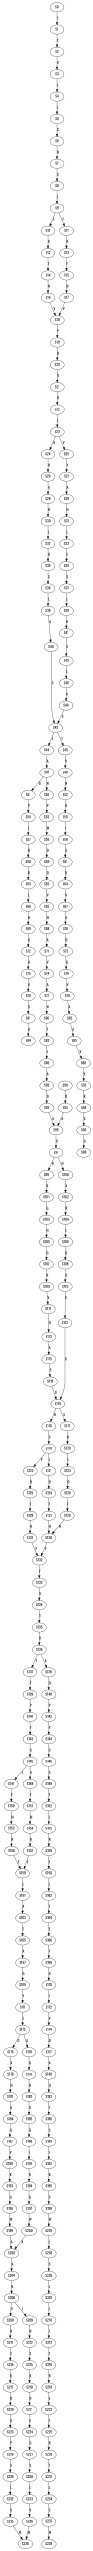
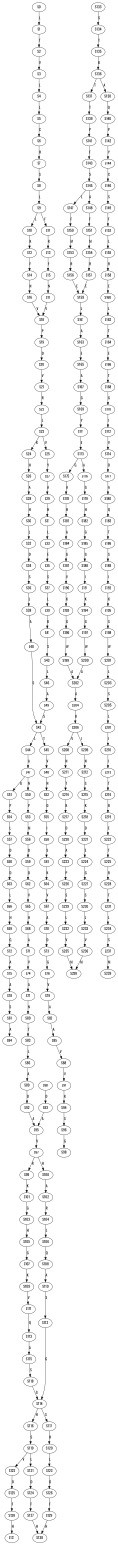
  strict digraph {
    fontname=Oswald
    node [fontname=Oswald]
    edge [fontname=Oswald]
    S0
    S1
    S2
    S3
    S4
    S5
    S6
    S7
    S8
    S9
    S10
    S11
    S12
    S13
    S14
    S15
    S16
    S17
    S18
    S19
    S20
    S21
    S22
    S23
    S24
    S25
    S26
    S27
    S28
    S29
    S30
    S31
    S32
    S33
    S34
    S35
    S36
    S37
    S38
    S39
    S40
    S41
    S42
    S43
    S44
    S45
    S46
    S47
    S48
    S49
    S50
    S51
    S52
    S53
    S54
    S55
    S56
    S57
    S58
    S59
    S60
    S61
    S62
    S63
    S64
    S65
    S66
    S67
    S68
    S69
    S70
    S71
    S72
    S73
    S74
    S75
    S76
    S77
    S78
    S79
    S80
    S81
    S82
    S83
    S84
    S85
    S86
    S88
    S89
    S91
    S92
    S90
    S93
    S94
    S95
    S96
    S97
    S98
    S99
    S100
    S101
    S102
    S103
    S104
    S105
    S106
    S107
    S108
    S109
    S110
    S111
    S112
    S113
    S114
    S115
    S116
    S117
    S118
    S119
    S120
    S121
    S122
    S123
    S124
    S125
    S126
    S127
    S128
    S129
    S130
    S131
-   S132
    S133
    S134
    S135
    S136
    S137
    S138
    S139
    S140
    S141
    S142
    S143
    S144
    S145
    S146
    S147
    S148
    S149
    S150
    S151
    S152
    S153
    S154
    S155
    S156
    S157
    S158
    S159
    S160
    S161
    S162
    S163
    S164
    S165
    S166
    S167
    S168
    S169
    S170
    S171
    S172
    S173
    S174
    S175
    S176
    S177
    S178
    S179
    S180
    S181
    S182
    S183
    S184
    S185
    S186
    S187
    S188
    S189
    S190
    S191
    S192
    S193
    S194
    S195
    S196
    S197
    S198
    S199
    S200
    S201
    S202
    S203
    S204
    S205
    S206
    S207
    S208
    S209
    S210
    S211
    S212
    S213
    S214
    S215
    S216
    S217
    S218
    S219
    S220
    S221
    S222
    S223
    S224
    S225
    S226
    S227
    S228
    S229
    S230
    S231
    S232
    S233
    S234
    S235
    S236
    S237
    S238
    S239
    S0 -> S1 [label=L]
    S1 -> S2 [label=T]
    S2 -> S3 [label=V]
    S3 -> S4 [label=L]
    S4 -> S5 [label=L]
    S5 -> S6 [label=C]
    S6 -> S7 [label=H]
    S7 -> S8 [label=S]
    S8 -> S9 [label=L]
    S9 -> S10 [label=L]
    S9 -> S11 [label=F]
    S10 -> S12 [label=K]
    S11 -> S13 [label=K]
    S12 -> S14 [label=F]
    S13 -> S15 [label=F]
    S14 -> S16 [label=N]
    S15 -> S17 [label=N]
    S16 -> S18 [label=V]
    S17 -> S18 [label=V]
    S18 -> S19 [label=P]
    S19 -> S20 [label=D]
    S20 -> S21 [label=V]
    S21 -> S22 [label=R]
    S22 -> S23 [label=L]
    S23 -> S24 [label=K]
    S23 -> S25 [label=V]
    S24 -> S26 [label=H]
    S25 -> S27 [label=Y]
    S26 -> S28 [label=A]
    S27 -> S29 [label=A]
    S28 -> S30 [label=H]
    S29 -> S31 [label=H]
    S30 -> S32 [label=L]
    S31 -> S33 [label=L]
    S32 -> S34 [label=D]
    S33 -> S35 [label=E]
    S34 -> S36 [label=S]
    S35 -> S37 [label=S]
    S36 -> S38 [label=L]
    S37 -> S39 [label=L]
    S38 -> S40 [label=A]
    S39 -> S41 [label=K]
    S40 -> S42 [label=S]
    S41 -> S43 [label=S]
    S42 -> S44 [label=L]
    S42 -> S45 [label=T]
    S43 -> S46 [label=L]
    S44 -> S47 [label=A]
    S45 -> S48 [label=V]
    S46 -> S49 [label=A]
    S47 -> S50 [label=N]
    S47 -> S51 [label=G]
    S48 -> S52 [label=N]
    S49 -> S42 [label=S]
    S50 -> S53 [label=P]
    S51 -> S54 [label=P]
    S52 -> S55 [label=D]
    S53 -> S56 [label=M]
    S54 -> S57 [label=L]
    S55 -> S58 [label=I]
    S56 -> S59 [label=D]
    S57 -> S60 [label=D]
    S58 -> S61 [label=S]
    S59 -> S62 [label=D]
    S60 -> S63 [label=D]
    S61 -> S64 [label=K]
    S62 -> S65 [label=V]
    S63 -> S66 [label=L]
    S64 -> S67 [label=V]
    S65 -> S68 [label=H]
    S66 -> S69 [label=H]
    S67 -> S70 [label=A]
    S68 -> S71 [label=A]
    S69 -> S72 [label=G]
    S70 -> S73 [label=D]
    S71 -> S74 [label=V]
    S72 -> S75 [label=A]
    S73 -> S76 [label=G]
    S74 -> S77 [label=A]
    S75 -> S78 [label=A]
    S76 -> S79 [label=V]
    S77 -> S80 [label=N]
    S78 -> S81 [label=S]
    S79 -> S82 [label=A]
    S80 -> S83 [label=T]
    S81 -> S84 [label=A]
    S82 -> S85 [label=A]
    S83 -> S86 [label=L]
    S85 -> S88 [label=V]
    S86 -> S89 [label=A]
    S88 -> S91 [label=V]
    S89 -> S92 [label=D]
    S91 -> S94 [label=K]
    S92 -> S95 [label=A]
    S90 -> S93 [label=D]
    S93 -> S95 [label=A]
    S94 -> S96 [label=S]
    S95 -> S97 [label=V]
    S96 -> S98 [label=G]
    S97 -> S99 [label=K]
    S97 -> S100 [label=H]
    S99 -> S101 [label=K]
    S100 -> S102 [label=A]
    S101 -> S103 [label=G]
    S102 -> S104 [label=R]
    S103 -> S105 [label=H]
    S104 -> S106 [label=L]
    S105 -> S107 [label=G]
    S106 -> S108 [label=Q]
    S107 -> S109 [label=K]
    S108 -> S110 [label=A]
    S109 -> S111 [label=V]
    S110 -> S112 [label=S]
    S111 -> S113 [label=Q]
    S112 -> S114 [label=G]
    S113 -> S115 [label=A]
    S114 -> S116 [label=H]
    S114 -> S117 [label=S]
    S115 -> S118 [label=S]
    S116 -> S119 [label=S]
    S117 -> S120 [label=H]
    S118 -> S114 [label=G]
    S119 -> S121 [label=L]
    S119 -> S122 [label=V]
    S120 -> S123 [label=L]
    S121 -> S124 [label=D]
    S122 -> S125 [label=D]
    S123 -> S126 [label=D]
    S124 -> S127 [label=F]
    S125 -> S128 [label=F]
    S126 -> S129 [label=F]
    S127 -> S130 [label=H]
    S128 -> S131 [label=H]
    S129 -> S130 [label=H]
-   S130 -> S132 [label=P]
-   S131 -> S132 [label=P]
-   S132 -> S133 [label=F]
    S133 -> S134 [label=S]
    S134 -> S135 [label=T]
    S135 -> S136 [label=K]
    S136 -> S137 [label=T]
    S136 -> S138 [label=A]
    S137 -> S139 [label=T]
    S138 -> S140 [label=Q]
    S139 -> S141 [label=P]
    S140 -> S142 [label=P]
    S141 -> S143 [label=F]
    S142 -> S144 [label=Y]
    S143 -> S145 [label=S]
    S144 -> S146 [label=C]
    S145 -> S147 [label=L]
    S145 -> S148 [label=A]
    S146 -> S149 [label=S]
    S147 -> S150 [label=F]
    S148 -> S151 [label=F]
    S149 -> S152 [label=F]
    S150 -> S153 [label=M]
    S151 -> S154 [label=M]
    S152 -> S155 [label=L]
    S153 -> S156 [label=R]
    S154 -> S157 [label=R]
    S155 -> S158 [label=R]
    S156 -> S159 [label=E]
    S157 -> S159 [label=E]
    S158 -> S160 [label=E]
    S159 -> S161 [label=L]
    S160 -> S162 [label=L]
    S161 -> S163 [label=A]
    S162 -> S164 [label=T]
    S163 -> S165 [label=E]
    S164 -> S166 [label=E]
    S165 -> S167 [label=A]
    S166 -> S168 [label=T]
    S167 -> S169 [label=G]
    S168 -> S170 [label=G]
    S169 -> S171 [label=Y]
    S170 -> S172 [label=I]
    S171 -> S173 [label=E]
    S172 -> S174 [label=V]
    S173 -> S175 [label=G]
    S173 -> S176 [label=A]
    S174 -> S177 [label=D]
    S175 -> S178 [label=A]
    S176 -> S179 [label=G]
    S177 -> S180 [label=A]
    S178 -> S181 [label=H]
    S179 -> S182 [label=H]
    S180 -> S183 [label=Q]
    S181 -> S184 [label=A]
    S182 -> S185 [label=G]
    S183 -> S186 [label=T]
    S184 -> S187 [label=G]
    S185 -> S188 [label=G]
    S186 -> S189 [label=S]
    S187 -> S190 [label=V]
    S188 -> S191 [label=I]
    S189 -> S192 [label=I]
    S190 -> S193 [label=K]
    S191 -> S194 [label=K]
    S192 -> S195 [label=K]
    S193 -> S196 [label=G]
    S194 -> S197 [label=G]
    S195 -> S198 [label=S]
    S196 -> S199 [label=W]
    S197 -> S200 [label=W]
    S198 -> S201 [label=W]
    S199 -> S202 [label=A]
    S200 -> S202 [label=A]
    S201 -> S203 [label=L]
    S202 -> S204 [label=A]
    S203 -> S205 [label=S]
    S204 -> S206 [label=K]
    S205 -> S207 [label=L]
    S206 -> S208 [label=V]
    S206 -> S209 [label=I]
    S207 -> S210 [label=I]
    S208 -> S211 [label=N]
    S209 -> S212 [label=N]
    S210 -> S213 [label=I]
    S211 -> S214 [label=T]
    S212 -> S215 [label=S]
    S213 -> S216 [label=T]
    S214 -> S217 [label=K]
    S215 -> S218 [label=K]
    S216 -> S219 [label=R]
    S217 -> S220 [label=D]
    S218 -> S221 [label=D]
    S219 -> S222 [label=E]
    S220 -> S223 [label=A]
    S221 -> S224 [label=E]
    S222 -> S225 [label=T]
    S223 -> S226 [label=P]
    S224 -> S227 [label=G]
    S225 -> S228 [label=R]
    S226 -> S229 [label=S]
    S227 -> S230 [label=S]
    S228 -> S231 [label=T]
    S229 -> S232 [label=L]
    S230 -> S233 [label=L]
    S231 -> S234 [label=L]
    S232 -> S235 [label=V]
    S233 -> S236 [label=V]
    S234 -> S237 [label=S]
    S235 -> S238 [label=M]
    S236 -> S238 [label=M]
    S237 -> S239 [label=M]
  }
